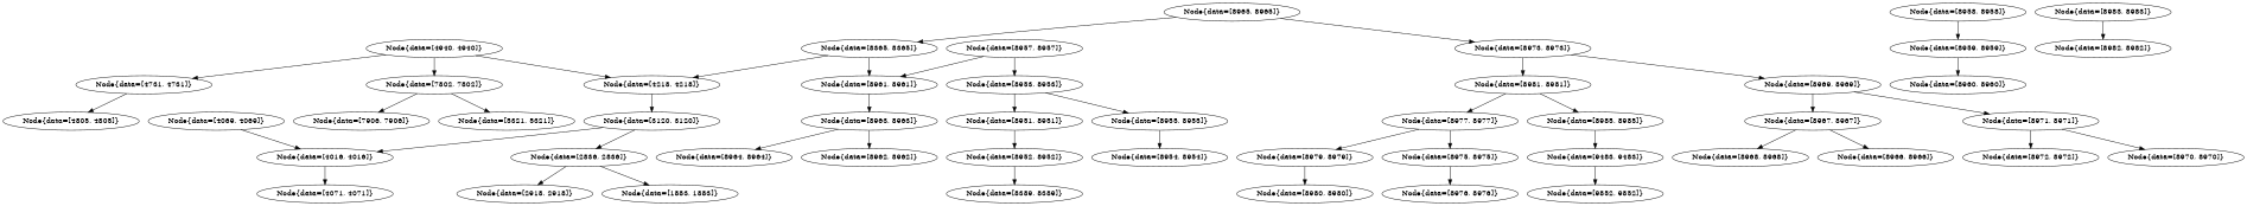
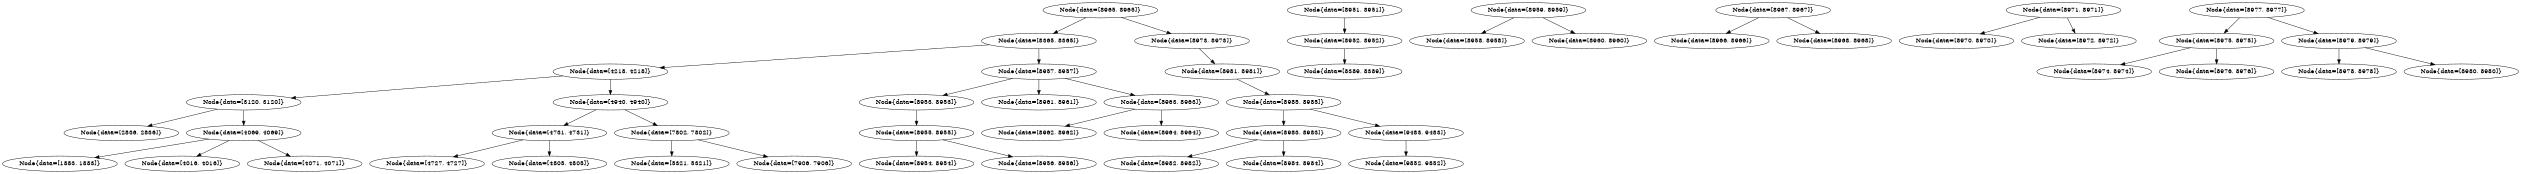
  digraph {
    n1 [label="Node{data=[8965, 8965]}"]
    n2 [label="Node{data=[8365, 8365]}"]
    n3 [label="Node{data=[8973, 8973]}"]
    n4 [label="Node{data=[4218, 4218]}"]
    n5 [label="Node{data=[8957, 8957]}"]
-   n6 [label="Node{data=[8969, 8969]}"]
    n7 [label="Node{data=[8981, 8981]}"]
    n8 [label="Node{data=[3120, 3120]}"]
    n9 [label="Node{data=[4940, 4940]}"]
    n10 [label="Node{data=[8953, 8953]}"]
    n11 [label="Node{data=[8961, 8961]}"]
    n12 [label="Node{data=[2836, 2836]}"]
    n13 [label="Node{data=[4069, 4069]}"]
    n14 [label="Node{data=[4731, 4731]}"]
    n15 [label="Node{data=[7802, 7802]}"]
    n16 [label="Node{data=[1883, 1883]}"]
-   n17 [label="Node{data=[2918, 2918]}"]
    n18 [label="Node{data=[4016, 4016]}"]
    n19 [label="Node{data=[4071, 4071]}"]
+   n20 [label="Node{data=[4727, 4727]}"]
    n21 [label="Node{data=[4805, 4805]}"]
    n22 [label="Node{data=[5321, 5321]}"]
    n23 [label="Node{data=[7906, 7906]}"]
    n24 [label="Node{data=[8951, 8951]}"]
    n25 [label="Node{data=[8955, 8955]}"]
    n26 [label="Node{data=[8963, 8963]}"]
    n27 [label="Node{data=[8952, 8952]}"]
    n28 [label="Node{data=[8954, 8954]}"]
+   n29 [label="Node{data=[8956, 8956]}"]
    n30 [label="Node{data=[8389, 8389]}"]
    n31 [label="Node{data=[8959, 8959]}"]
    n32 [label="Node{data=[8958, 8958]}"]
    n33 [label="Node{data=[8960, 8960]}"]
    n34 [label="Node{data=[8962, 8962]}"]
    n35 [label="Node{data=[8964, 8964]}"]
    n36 [label="Node{data=[8967, 8967]}"]
    n37 [label="Node{data=[8971, 8971]}"]
    n38 [label="Node{data=[8977, 8977]}"]
    n39 [label="Node{data=[8985, 8985]}"]
    n40 [label="Node{data=[8966, 8966]}"]
    n41 [label="Node{data=[8968, 8968]}"]
    n42 [label="Node{data=[8970, 8970]}"]
    n43 [label="Node{data=[8972, 8972]}"]
    n44 [label="Node{data=[8975, 8975]}"]
    n45 [label="Node{data=[8979, 8979]}"]
    n46 [label="Node{data=[8983, 8983]}"]
    n47 [label="Node{data=[9483, 9483]}"]
+   n48 [label="Node{data=[8974, 8974]}"]
    n49 [label="Node{data=[8976, 8976]}"]
+   n50 [label="Node{data=[8978, 8978]}"]
    n51 [label="Node{data=[8980, 8980]}"]
    n52 [label="Node{data=[8982, 8982]}"]
+   n53 [label="Node{data=[8984, 8984]}"]
    n54 [label="Node{data=[9852, 9852]}"]
    n1 -> n2
    n1 -> n3
    n2 -> n4
-   n2 -> n11
-   n3 -> n6
+   n2 -> n5
    n3 -> n7
    n4 -> n8
-   n9 -> n4
+   n4 -> n9
    n5 -> n10
    n5 -> n11
-   n6 -> n36
-   n6 -> n37
-   n7 -> n38
    n7 -> n39
    n8 -> n12
-   n8 -> n18
+   n8 -> n13
    n9 -> n14
    n9 -> n15
-   n10 -> n24
    n10 -> n25
-   n11 -> n26
-   n12 -> n16
-   n12 -> n17
+   n5 -> n26
+   n13 -> n16
    n13 -> n18
-   n18 -> n19
+   n13 -> n19
+   n14 -> n20
    n14 -> n21
    n15 -> n22
    n15 -> n23
    n24 -> n27
    n25 -> n28
+   n25 -> n29
    n26 -> n34
    n26 -> n35
    n27 -> n30
-   n32 -> n31
+   n31 -> n32
    n31 -> n33
    n36 -> n40
    n36 -> n41
    n37 -> n42
    n37 -> n43
    n38 -> n44
    n38 -> n45
+   n39 -> n46
    n39 -> n47
+   n44 -> n48
    n44 -> n49
+   n45 -> n50
    n45 -> n51
    n46 -> n52
+   n46 -> n53
    n47 -> n54
  }
